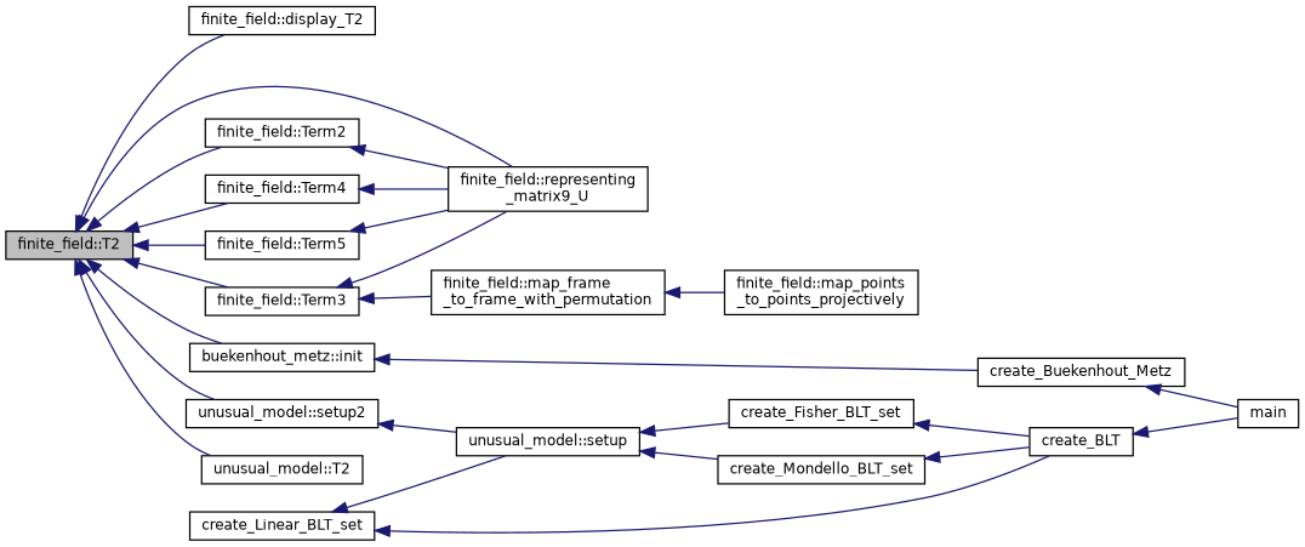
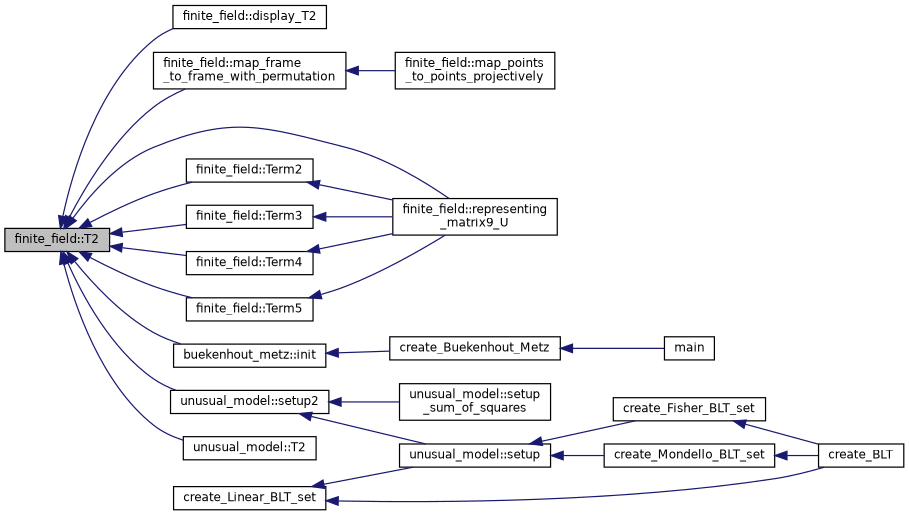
  digraph {
    rankdir=LR
    node [color=black fillcolor=white fontname=Helvetica fontsize=10 shape=record style=filled]
    edge [color=midnightblue dir=back fontname=Helvetica fontsize=10 labelfontname=Helvetica labelfontsize=10 style=solid]
    n1 [fillcolor=grey75 fontcolor=black height=0.2 label="finite_field::T2" width=0.4]
    n2 [height=0.2 label="finite_field::display_T2" width=0.4]
    n3 [height=0.2 label="finite_field::map_frame\l_to_frame_with_permutation" width=0.4]
    n4 [height=0.2 label="finite_field::representing\l_matrix9_U" width=0.4]
    n5 [height=0.2 label="finite_field::Term2" width=0.4]
    n6 [height=0.2 label="finite_field::Term3" width=0.4]
    n7 [height=0.2 label="finite_field::Term4" width=0.4]
    n8 [height=0.2 label="finite_field::Term5" width=0.4]
    n9 [height=0.2 label="buekenhout_metz::init" width=0.4]
    n10 [height=0.2 label="unusual_model::setup2" width=0.4]
    n11 [height=0.2 label="unusual_model::T2" width=0.4]
    n12 [height=0.2 label="finite_field::map_points\l_to_points_projectively" width=0.4]
    n13 [height=0.2 label=create_Buekenhout_Metz width=0.4]
+   n14 [height=0.2 label="unusual_model::setup\l_sum_of_squares" width=0.4]
    n15 [height=0.2 label="unusual_model::setup" width=0.4]
    n16 [height=0.2 label=main width=0.4]
    n17 [height=0.2 label=create_Fisher_BLT_set width=0.4]
    n18 [height=0.2 label=create_Mondello_BLT_set width=0.4]
    n19 [height=0.2 label=create_BLT width=0.4]
    n20 [height=0.2 label=create_Linear_BLT_set width=0.4]
    n1 -> n2
-   n6 -> n3
+   n1 -> n3
    n1 -> n4
    n1 -> n5
    n1 -> n6
    n1 -> n7
    n1 -> n8
    n1 -> n9
    n1 -> n10
    n1 -> n11
    n3 -> n12
    n5 -> n4
    n6 -> n4
    n7 -> n4
    n8 -> n4
    n9 -> n13
+   n10 -> n14
    n10 -> n15
    n13 -> n16
    n15 -> n17
    n15 -> n18
    n17 -> n19
    n18 -> n19
-   n19 -> n16
    n20 -> n15
    n20 -> n19
  }
